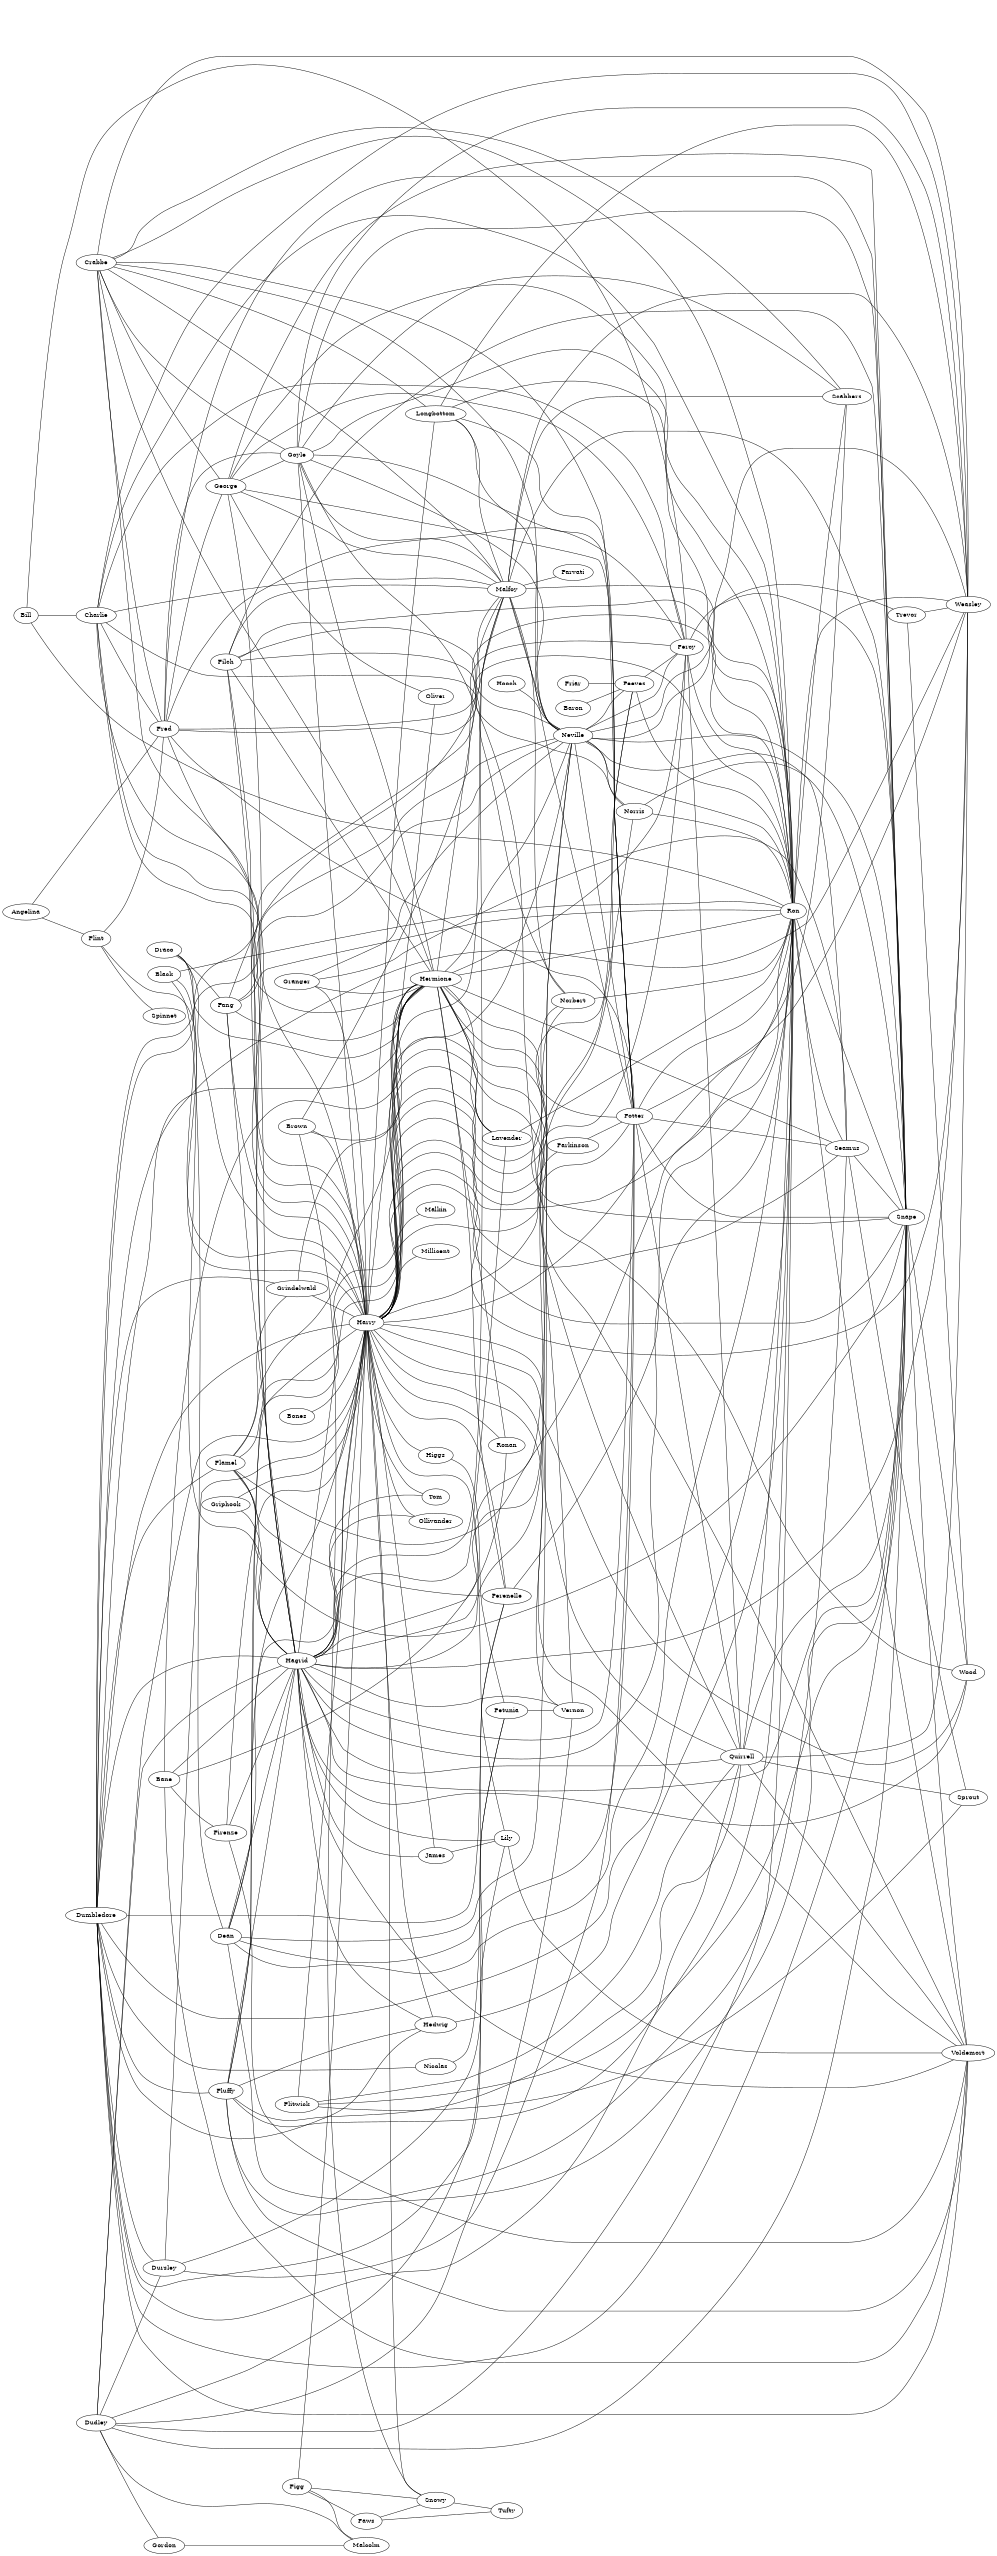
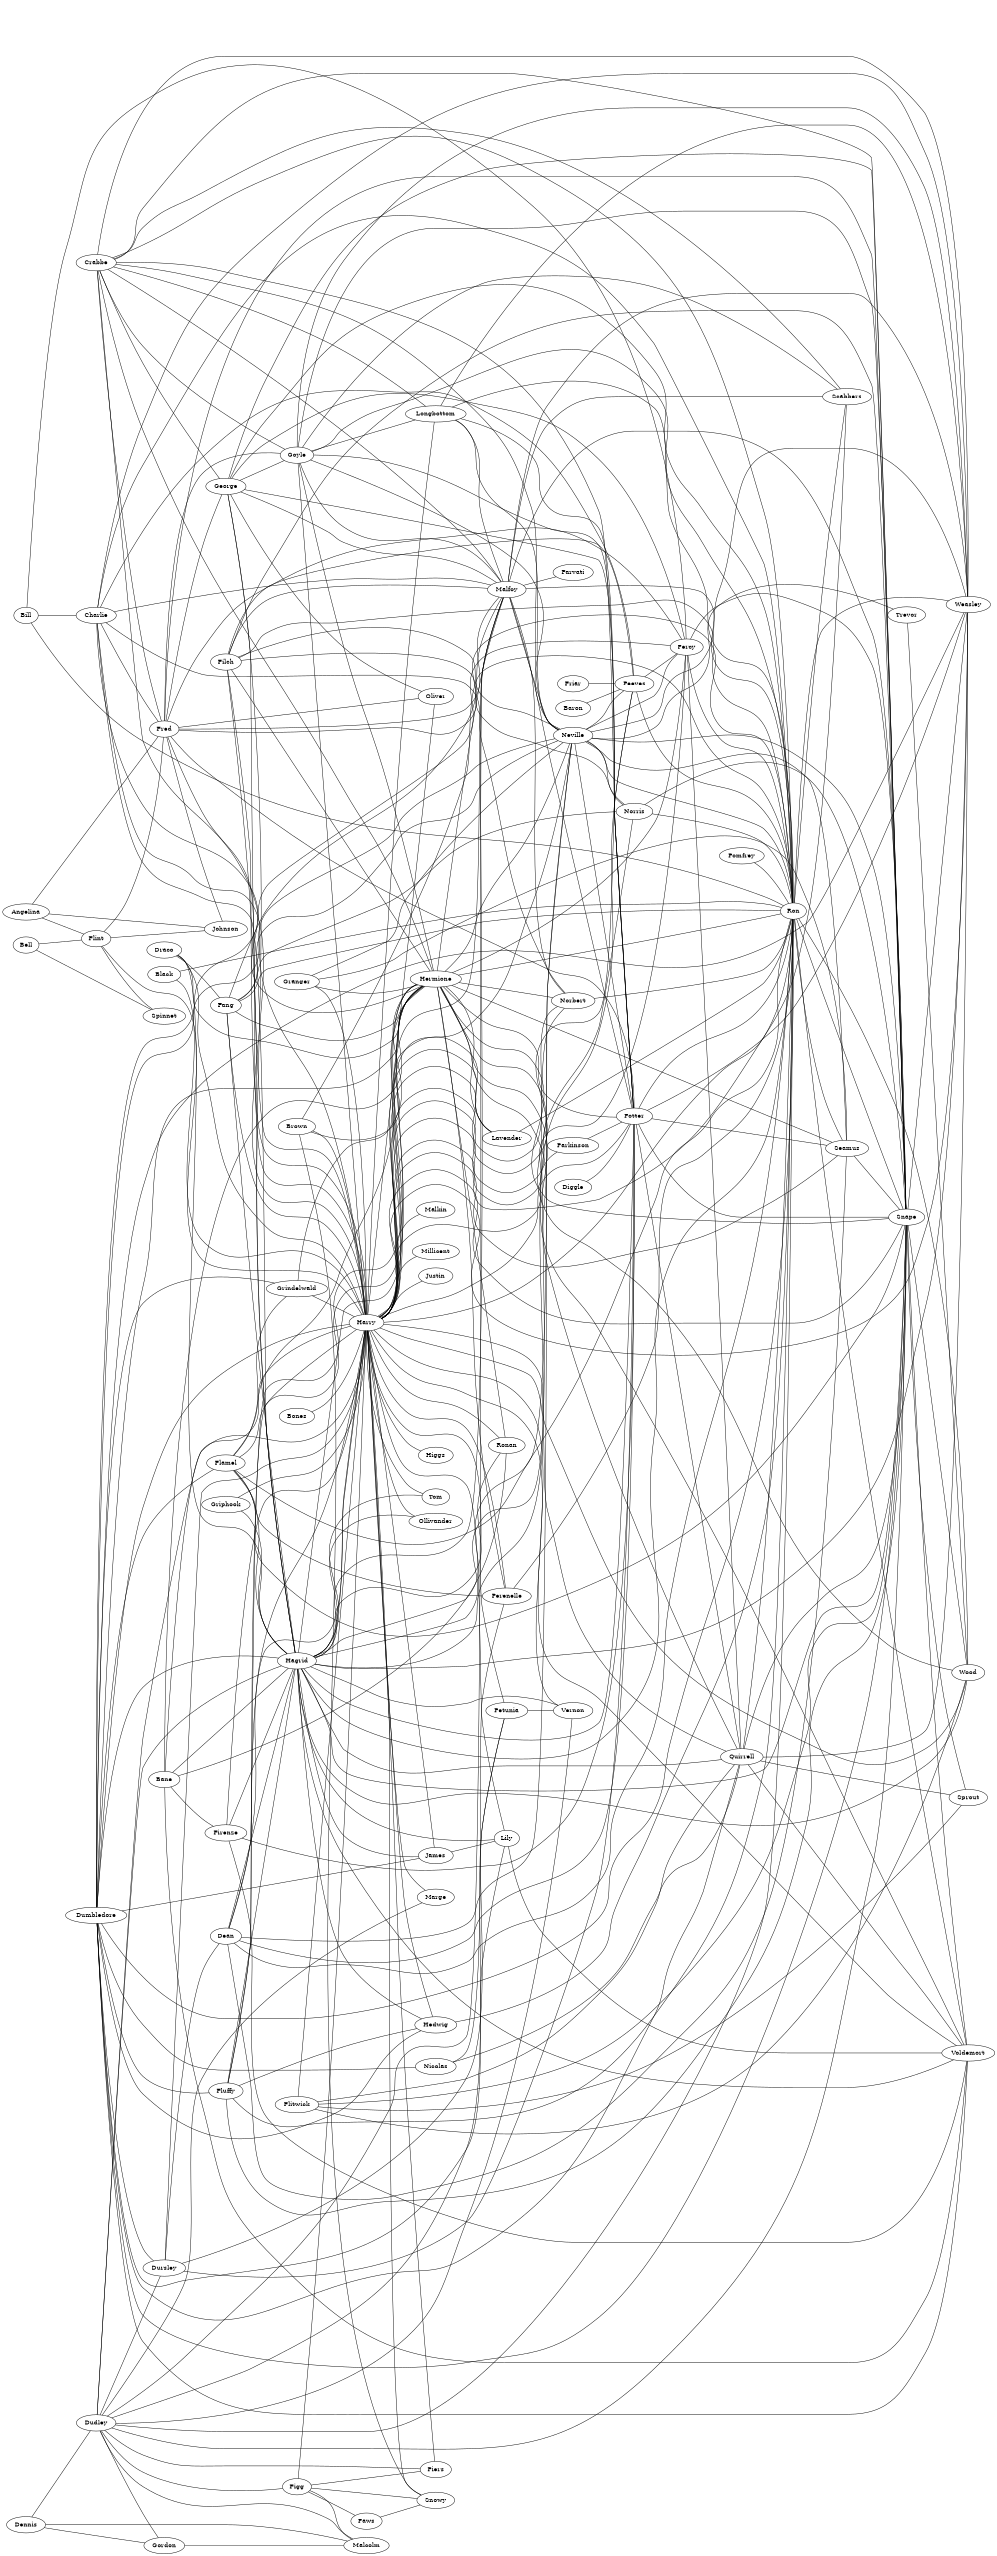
  graph {
    rankdir=LR
    Dudley
    Dursley
    Harry
    Petunia
    Hagrid
    Figg
+   Piers
    Malcolm
    Gordon
    Vernon
+   Marge
    Ron
    Malfoy
    Snape
    Potter
    Quirrell
    Seamus
    Weasley
    Voldemort
    Lily
    James
    Snowy
    Tom
    Malkin
    Ollivander
    Percy
    Hermione
    Scabbers
    Neville
    Peeves
    Lavender
    Millicent
+   Justin
    Parkinson
    Norris
    Hedwig
    Longbottom
    Wood
    Oliver
    Higgs
    Perenelle
    Norbert
    Ronan
    Paws
    Parvati
    Sprout
-   Tufty
    Trevor
    Dumbledore
    Grindelwald
    Fluffy
    Flamel
    Nicolas
+   Dennis
    Bones
+   Diggle
    Brown
    Griphook
    Fred
    George
    Goyle
+   Johnson
    Bill
    Charlie
    Crabbe
    Friar
    Granger
    Black
    Dean
    Baron
    Filch
    Flitwick
    Fang
-   Hooch
    Angelina
    Flint
    Spinnet
+   Bell
+   Pomfrey
    Draco
    Bane
    Firenze
    Dudley -- Dursley
    Dudley -- Harry
    Dudley -- Petunia
    Dudley -- Hagrid
+   Dudley -- Figg
+   Dudley -- Piers
    Dudley -- Malcolm
    Dudley -- Gordon
    Dudley -- Vernon
+   Dudley -- Marge
    Dudley -- Ron
+   Dudley -- Malfoy
    Dudley -- Snape
    Dursley -- Harry
    Dursley -- Petunia
    Dursley -- Potter
-   Higgs -- Petunia
+   Harry -- Petunia
+   Harry -- Piers
    Harry -- Vernon
+   Harry -- Marge
    Harry -- Ron
    Harry -- Malfoy
    Harry -- Snape
    Harry -- Potter
    Harry -- Quirrell
    Harry -- Seamus
    Harry -- Weasley
    Harry -- Voldemort
    Harry -- Lily
    Harry -- James
    Harry -- Snowy
    Harry -- Tom
    Harry -- Malkin
    Harry -- Ollivander
    Harry -- Percy
    Harry -- Hermione
    Harry -- Scabbers
    Harry -- Neville
    Harry -- Peeves
    Harry -- Lavender
    Harry -- Millicent
+   Harry -- Justin
    Harry -- Parkinson
    Harry -- Norris
    Harry -- Hedwig
    Harry -- Longbottom
    Harry -- Wood
    Harry -- Oliver
    Harry -- Higgs
    Harry -- Perenelle
    Harry -- Norbert
    Harry -- Ronan
    Petunia -- Vernon
    Hagrid -- Harry
    Hagrid -- Vernon
    Hagrid -- Ron
    Hagrid -- Malfoy
    Hagrid -- Snape
    Hagrid -- Potter
    Hagrid -- Quirrell
    Hagrid -- Weasley
    Hagrid -- Voldemort
    Hagrid -- Lily
    Hagrid -- James
    Hagrid -- Tom
    Hagrid -- Ollivander
    Hagrid -- Hermione
    Hagrid -- Neville
    Hagrid -- Peeves
    Hagrid -- Hedwig
    Hagrid -- Wood
    Hagrid -- Norbert
-   Hagrid -- Lavender
+   Hagrid -- Ronan
    Figg -- Harry
+   Figg -- Piers
    Figg -- Malcolm
    Figg -- Snowy
    Figg -- Paws
    Gordon -- Malcolm
    Ron -- Snape
    Ron -- Seamus
    Ron -- Weasley
    Ron -- Voldemort
    Ron -- Scabbers
+   Ron -- Wood
    Malfoy -- Ron
    Malfoy -- Snape
    Malfoy -- Potter
    Malfoy -- Weasley
    Malfoy -- Scabbers
    Malfoy -- Neville
    Malfoy -- Norbert
    Malfoy -- Parvati
-   Trevor -- Weasley
+   Snape -- Weasley
    Snape -- Voldemort
    Snape -- Wood
-   Seamus -- Sprout
+   Snape -- Sprout
    Potter -- Ron
    Potter -- Snape
    Potter -- Quirrell
    Potter -- Seamus
    Potter -- Weasley
    Quirrell -- Ron
    Quirrell -- Snape
    Quirrell -- Weasley
    Quirrell -- Voldemort
    Quirrell -- Sprout
    Seamus -- Snape
    Lily -- Voldemort
    James -- Lily
-   Snowy -- Tufty
    Percy -- Ron
    Percy -- Snape
    Percy -- Quirrell
    Hermione -- Ron
    Hermione -- Malfoy
    Hermione -- Snape
    Hermione -- Potter
    Hermione -- Quirrell
    Hermione -- Seamus
    Hermione -- Voldemort
    Hermione -- Percy
    Hermione -- Neville
    Hermione -- Lavender
    Hermione -- Wood
    Hermione -- Perenelle
+   Hermione -- Norbert
    Hermione -- Ronan
    Neville -- Ron
    Neville -- Snape
    Neville -- Potter
    Neville -- Seamus
    Neville -- Weasley
    Neville -- Percy
    Neville -- Peeves
    Neville -- Norris
    Neville -- Trevor
    Peeves -- Ron
    Peeves -- Percy
    Lavender -- Ron
    Parkinson -- Potter
    Norris -- Ron
    Norris -- Snape
    Hedwig -- Ron
    Longbottom -- Ron
    Longbottom -- Malfoy
    Longbottom -- Potter
    Longbottom -- Weasley
    Longbottom -- Neville
    Perenelle -- Ron
    Norbert -- Ron
    Paws -- Snowy
-   Paws -- Tufty
    Trevor -- Wood
    Dumbledore -- Dursley
    Dumbledore -- Harry
    Dumbledore -- Hagrid
    Dumbledore -- Ron
    Dumbledore -- Snape
    Dumbledore -- Quirrell
    Dumbledore -- Weasley
    Dumbledore -- Voldemort
    Dumbledore -- Lily
-   Dumbledore -- Perenelle
+   Dumbledore -- James
    Dumbledore -- Percy
    Dumbledore -- Hermione
    Dumbledore -- Neville
    Dumbledore -- Hedwig
    Dumbledore -- Grindelwald
    Dumbledore -- Fluffy
    Dumbledore -- Flamel
    Dumbledore -- Nicolas
    Grindelwald -- Harry
    Grindelwald -- Hermione
    Fluffy -- Harry
    Fluffy -- Hagrid
    Fluffy -- Ron
    Fluffy -- Snape
-   Fluffy -- Quirrell
-   Fluffy -- Voldemort
+   Nicolas -- Quirrell
    Fluffy -- Hermione
    Fluffy -- Hedwig
    Flamel -- Harry
    Flamel -- Hagrid
    Flamel -- Ron
    Flamel -- Snape
    Flamel -- Hermione
    Flamel -- Perenelle
    Flamel -- Grindelwald
    Nicolas -- Perenelle
+   Dennis -- Dudley
+   Dennis -- Malcolm
+   Dennis -- Gordon
    Bones -- Harry
+   Diggle -- Potter
    Brown -- Harry
    Brown -- Ron
    Brown -- Snowy
    Brown -- Lavender
    Griphook -- Harry
    Griphook -- Hagrid
    Fred -- Harry
    Fred -- Ron
    Fred -- Malfoy
    Fred -- Snape
    Fred -- Potter
    Fred -- Percy
+   Fred -- Oliver
    Fred -- George
    Fred -- Goyle
+   Fred -- Johnson
+   George -- Harry
    George -- Hagrid
    George -- Ron
    George -- Malfoy
    George -- Snape
    George -- Potter
    George -- Percy
    George -- Oliver
    George -- Goyle
    Goyle -- Harry
    Goyle -- Ron
    Goyle -- Malfoy
    Goyle -- Snape
    Goyle -- Potter
    Goyle -- Weasley
    Goyle -- Hermione
    Goyle -- Scabbers
    Goyle -- Neville
-   Goyle -- Vernon
+   Goyle -- Longbottom
    Bill -- Ron
    Bill -- Percy
    Bill -- Charlie
    Charlie -- Harry
    Charlie -- Hagrid
    Charlie -- Ron
    Charlie -- Malfoy
    Charlie -- Weasley
-   Charlie -- Percy
+   Charlie -- Peeves
    Charlie -- Hermione
    Charlie -- Norbert
    Charlie -- Fred
    Crabbe -- Harry
    Crabbe -- Ron
    Crabbe -- Malfoy
+   Crabbe -- Snape
    Crabbe -- Potter
    Crabbe -- Weasley
    Crabbe -- Hermione
    Crabbe -- Scabbers
    Crabbe -- Neville
    Crabbe -- Longbottom
    Crabbe -- Fred
    Crabbe -- George
    Crabbe -- Goyle
    Friar -- Peeves
    Granger -- Harry
    Granger -- Seamus
    Granger -- Hermione
    Granger -- Neville
    Black -- Harry
    Black -- Ron
-   Black -- Dean
+   Dursley -- Dean
    Dean -- Harry
    Dean -- Hagrid
    Dean -- Ron
    Dean -- Potter
    Dean -- Seamus
    Dean -- Hermione
    Dean -- Neville
    Baron -- Peeves
    Filch -- Harry
    Filch -- Hagrid
    Filch -- Ron
    Filch -- Malfoy
    Filch -- Snape
    Filch -- Hermione
    Filch -- Neville
+   Filch -- Peeves
    Filch -- Norris
    Flitwick -- Harry
    Flitwick -- Snape
    Flitwick -- Quirrell
+   Flitwick -- Wood
    Flitwick -- Sprout
    Fang -- Harry
    Fang -- Hagrid
    Fang -- Ron
    Fang -- Malfoy
    Fang -- Hermione
    Fang -- Neville
-   Hooch -- Neville
+   Fang -- Norris
    Angelina -- Fred
+   Angelina -- Johnson
    Angelina -- Flint
    Flint -- Harry
    Flint -- Fred
+   Flint -- Johnson
    Flint -- Spinnet
+   Bell -- Flint
+   Bell -- Spinnet
+   Pomfrey -- Ron
    Draco -- Harry
    Draco -- Hagrid
    Draco -- Hermione
    Draco -- Fang
+   Bane -- Harry
    Bane -- Hagrid
    Bane -- Voldemort
    Bane -- Hermione
    Bane -- Ronan
    Bane -- Firenze
    Firenze -- Harry
    Firenze -- Hagrid
+   Firenze -- Potter
    Firenze -- Voldemort
  }
